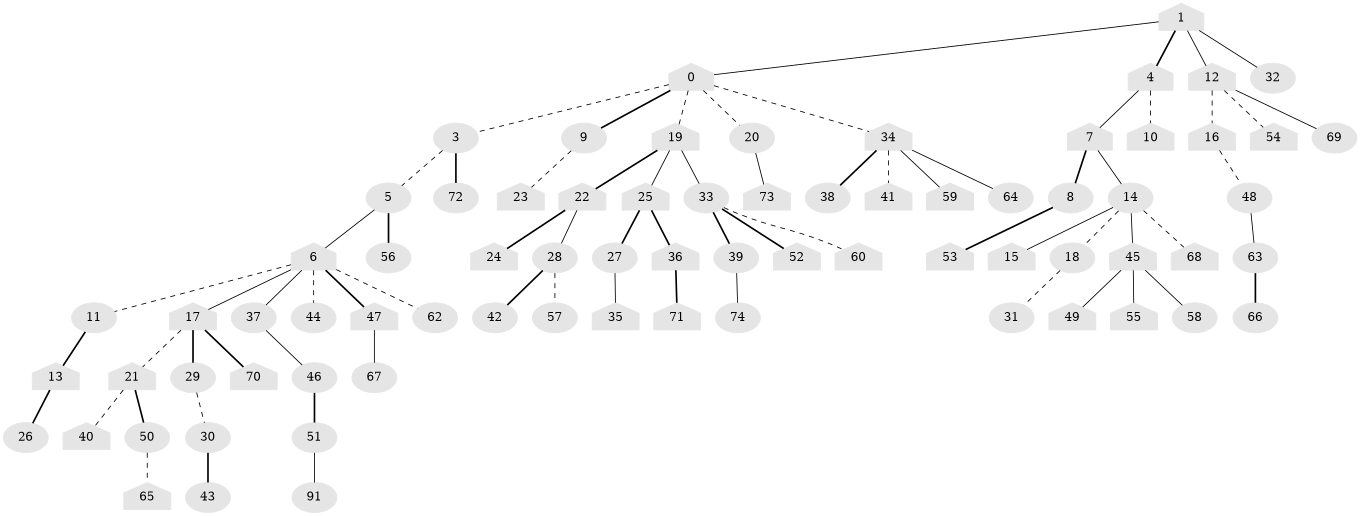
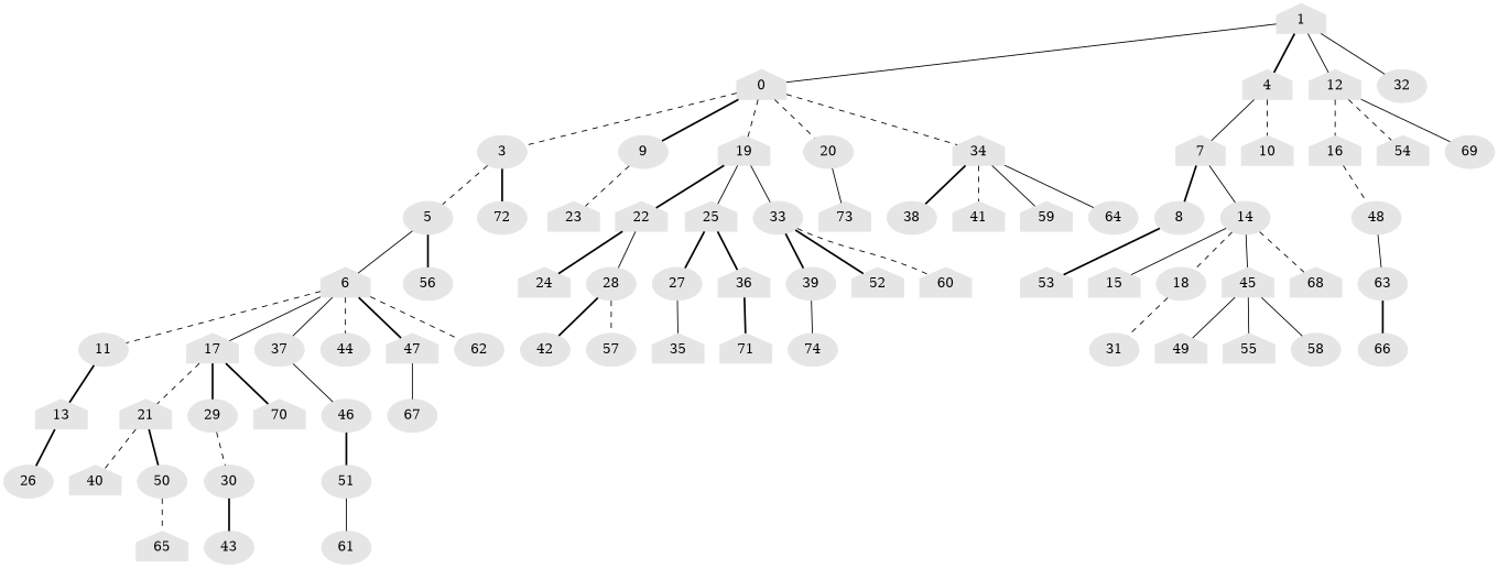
  graph {
    node [color=gray90 shape=ellipse style=filled]
    edge [style=solid]
    n1 [label=0 shape=house]
    1 [shape=house]
    4 [shape=house]
    12 [shape=house]
    32
    3
    9
    19 [shape=house]
    20
    34 [shape=house]
    7 [shape=house]
    10 [shape=house]
    16 [shape=house]
    54 [shape=house]
    69
    5
    72
    23 [shape=house]
    22 [shape=house]
    25 [shape=house]
    33
    73 [shape=house]
    38
    41 [shape=house]
    59 [shape=house]
    64
    6 [shape=house]
    56
    8
    14
    11
    17 [shape=house]
    37
    44
    47 [shape=house]
    62
    13 [shape=house]
    21 [shape=house]
    29
    70 [shape=house]
    46
    67
    53 [shape=house]
    15 [shape=house]
    18
    45 [shape=house]
    68 [shape=house]
    26
    48
    31
    49 [shape=house]
    55 [shape=house]
    58
    63
    40 [shape=house]
    50
    30
    24 [shape=house]
    28
    27
    36 [shape=house]
    39
    52 [shape=house]
    60 [shape=house]
    65 [shape=house]
    42
    57
    35 [shape=house]
    71 [shape=house]
    43
    74
    51
-   61 [label=91]
+   61
    66
    n1 -- 3 [style=dashed]
    n1 -- 9 [style=bold]
    n1 -- 19 [style=dashed]
    n1 -- 20 [style=dashed]
    n1 -- 34 [style=dashed]
    1 -- n1
    1 -- 4 [style=bold]
    1 -- 12
    1 -- 32
    4 -- 7
    4 -- 10 [style=dashed]
    12 -- 16 [style=dashed]
    12 -- 54 [style=dashed]
    12 -- 69
    3 -- 5 [style=dashed]
    3 -- 72 [style=bold]
    9 -- 23 [style=dashed]
    19 -- 22 [style=bold]
    19 -- 25
    19 -- 33
    20 -- 73
    34 -- 38 [style=bold]
    34 -- 41 [style=dashed]
    34 -- 59
    34 -- 64
    7 -- 8 [style=bold]
    7 -- 14
    16 -- 48 [style=dashed]
    5 -- 6
    5 -- 56 [style=bold]
    22 -- 24 [style=bold]
    22 -- 28
    25 -- 27 [style=bold]
    25 -- 36 [style=bold]
    33 -- 39 [style=bold]
    33 -- 52 [style=bold]
    33 -- 60 [style=dashed]
    6 -- 11 [style=dashed]
    6 -- 17
    6 -- 37
    6 -- 44 [style=dashed]
    6 -- 47 [style=bold]
    6 -- 62 [style=dashed]
    8 -- 53 [style=bold]
    14 -- 15
    14 -- 18 [style=dashed]
    14 -- 45
    14 -- 68 [style=dashed]
    11 -- 13 [style=bold]
    17 -- 21 [style=dashed]
    17 -- 29 [style=bold]
    17 -- 70 [style=bold]
    37 -- 46
    47 -- 67
    13 -- 26 [style=bold]
    21 -- 40 [style=dashed]
    21 -- 50 [style=bold]
    29 -- 30 [style=dashed]
    46 -- 51 [style=bold]
    18 -- 31 [style=dashed]
    45 -- 49
    45 -- 55
    45 -- 58
    48 -- 63
    63 -- 66 [style=bold]
    50 -- 65 [style=dashed]
    30 -- 43 [style=bold]
    28 -- 42 [style=bold]
    28 -- 57 [style=dashed]
    27 -- 35
    36 -- 71 [style=bold]
    39 -- 74
    51 -- 61
  }
